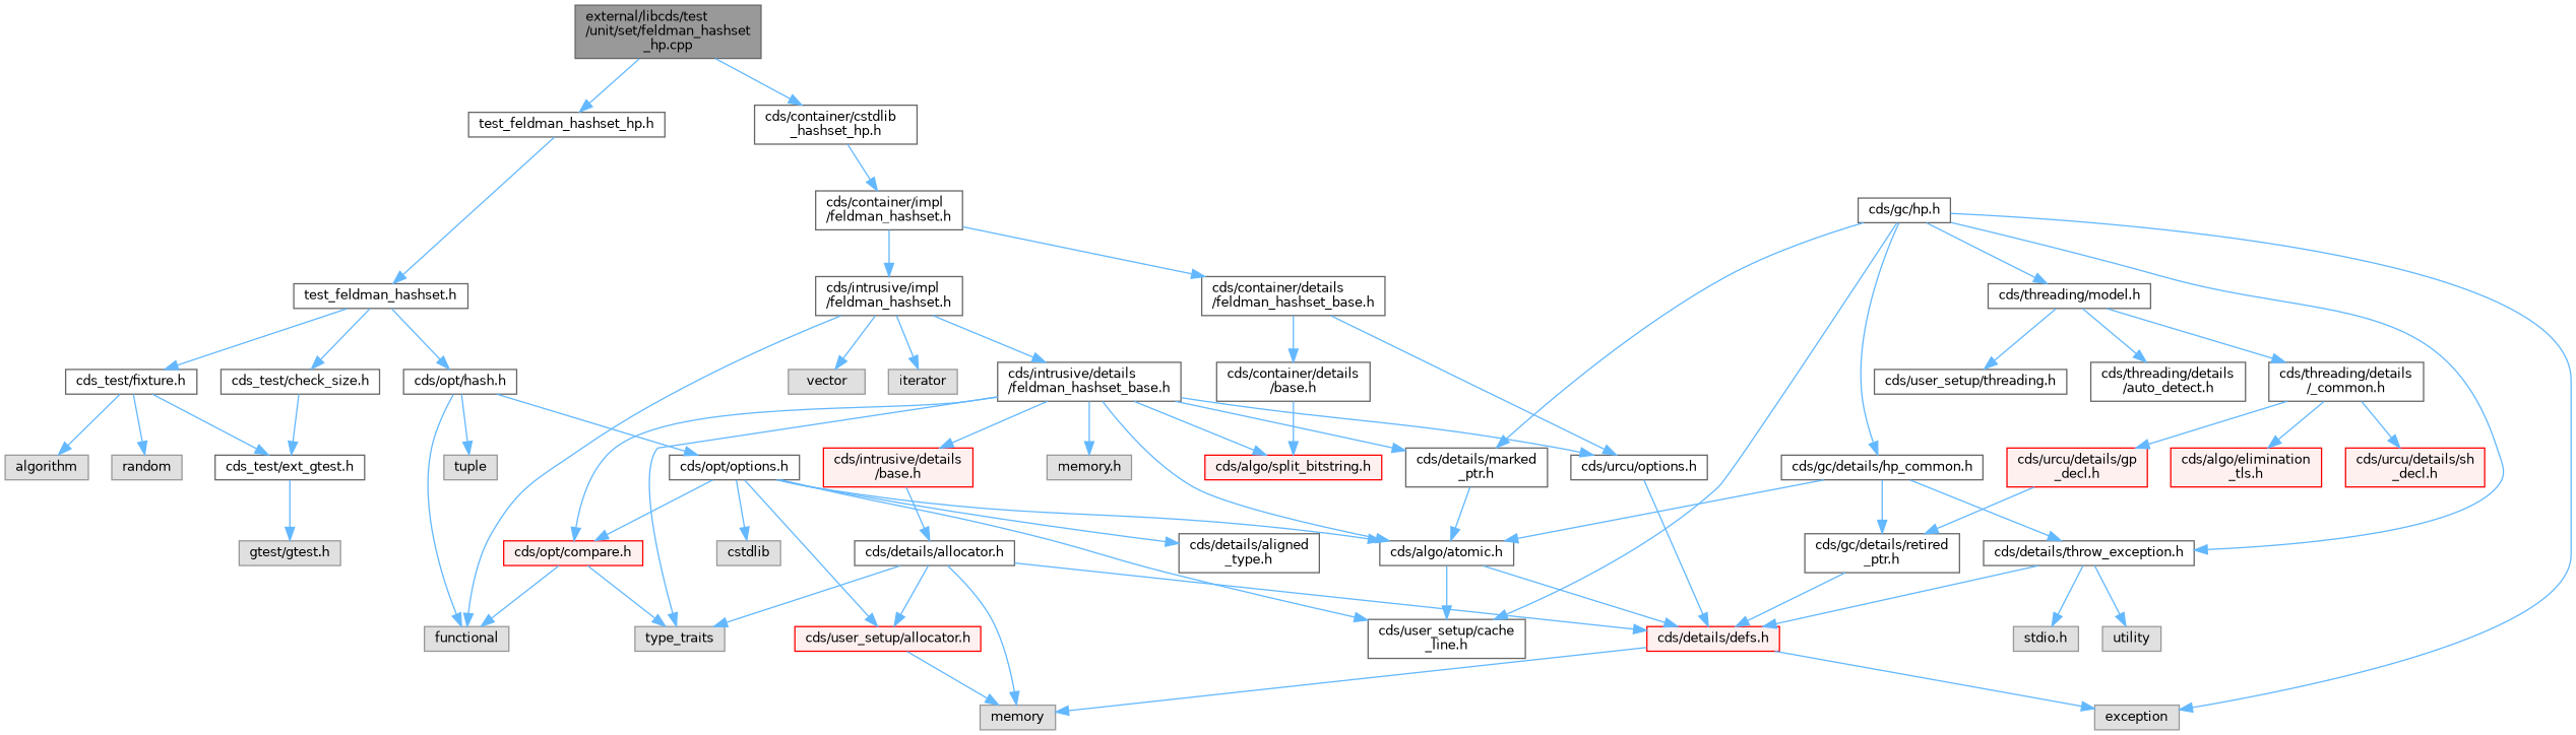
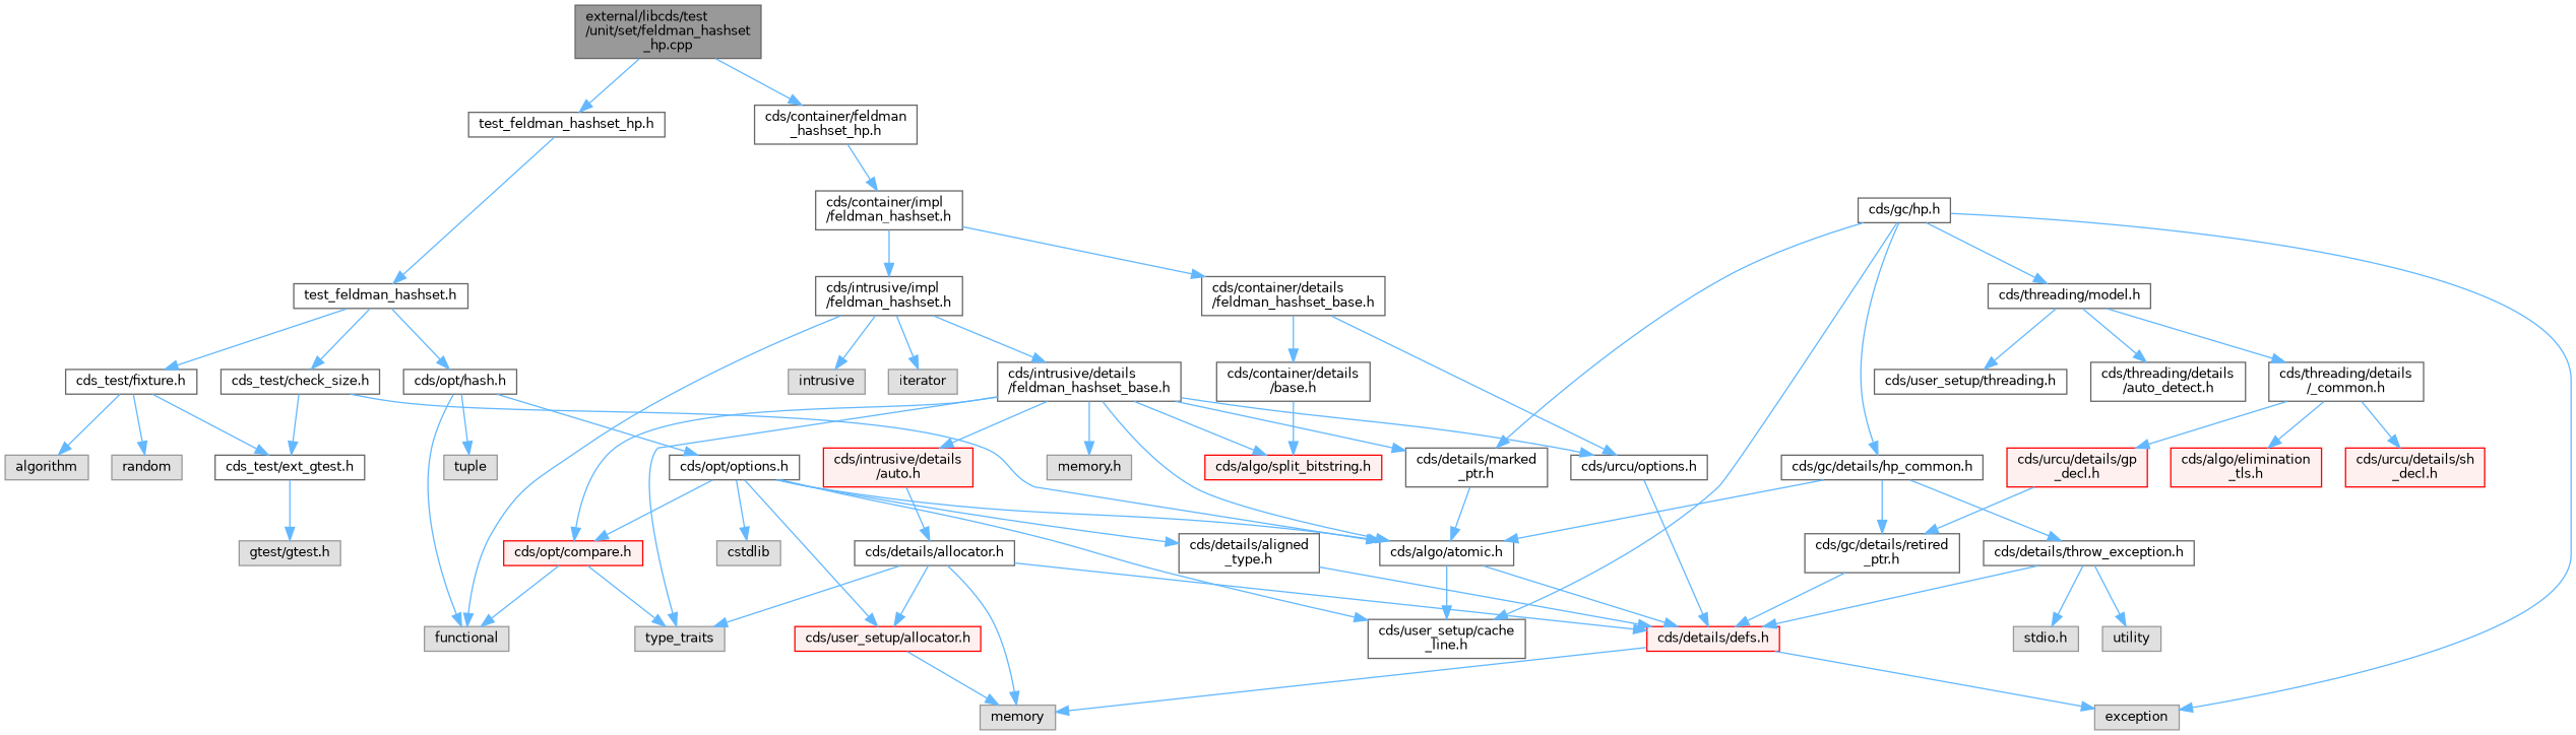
  digraph {
    node [color=grey40 fillcolor=white fontname=Helvetica fontsize=10 shape=box style=filled]
    edge [color=steelblue1 fontname=Helvetica fontsize=10 labelfontname=Helvetica labelfontsize=10 style=solid]
    n1 [color=gray40 fillcolor=grey60 fontcolor=black height=0.2 label="external/libcds/test\l/unit/set/feldman_hashset\l_hp.cpp" width=0.4]
    n2 [height=0.2 label="test_feldman_hashset_hp.h" width=0.4]
-   n3 [height=0.2 label="cds/container/cstdlib\l_hashset_hp.h" width=0.4]
+   n3 [height=0.2 label="cds/container/feldman\l_hashset_hp.h" width=0.4]
    n4 [height=0.2 label="test_feldman_hashset.h" width=0.4]
    n5 [height=0.2 label="cds/container/impl\l/feldman_hashset.h" width=0.4]
    n6 [height=0.2 label="cds_test/check_size.h" width=0.4]
    n7 [height=0.2 label="cds_test/fixture.h" width=0.4]
    n8 [height=0.2 label="cds/opt/hash.h" width=0.4]
    n9 [height=0.2 label="cds_test/ext_gtest.h" width=0.4]
    n10 [height=0.2 label="cds/algo/atomic.h" width=0.4]
    n11 [color=grey60 fillcolor="#E0E0E0" height=0.2 label=algorithm width=0.4]
    n12 [color=grey60 fillcolor="#E0E0E0" height=0.2 label=random width=0.4]
    n13 [color=grey60 fillcolor="#E0E0E0" height=0.2 label=tuple width=0.4]
    n14 [color=grey60 fillcolor="#E0E0E0" height=0.2 label=functional width=0.4]
    n15 [height=0.2 label="cds/opt/options.h" width=0.4]
    n16 [color=grey60 fillcolor="#E0E0E0" height=0.2 label="gtest/gtest.h" width=0.4]
    n17 [color=red fillcolor="#FFF0F0" height=0.2 label="cds/details/defs.h" width=0.4]
    n18 [height=0.2 label="cds/user_setup/cache\l_line.h" width=0.4]
    n19 [color=grey60 fillcolor="#E0E0E0" height=0.2 label=exception width=0.4]
    n20 [color=grey60 fillcolor="#E0E0E0" height=0.2 label=memory width=0.4]
    n21 [color=grey60 fillcolor="#E0E0E0" height=0.2 label=cstdlib width=0.4]
    n22 [height=0.2 label="cds/details/aligned\l_type.h" width=0.4]
    n23 [color=red fillcolor="#FFF0F0" height=0.2 label="cds/user_setup/allocator.h" width=0.4]
    n24 [color=red fillcolor="#FFF0F0" height=0.2 label="cds/opt/compare.h" width=0.4]
    n25 [height=0.2 label="cds/intrusive/impl\l/feldman_hashset.h" width=0.4]
    n26 [height=0.2 label="cds/container/details\l/feldman_hashset_base.h" width=0.4]
    n27 [height=0.2 label="cds/gc/hp.h" width=0.4]
    n28 [height=0.2 label="cds/details/marked\l_ptr.h" width=0.4]
    n29 [height=0.2 label="cds/gc/details/hp_common.h" width=0.4]
    n30 [height=0.2 label="cds/details/throw_exception.h" width=0.4]
    n31 [height=0.2 label="cds/threading/model.h" width=0.4]
    n32 [color=grey60 fillcolor="#E0E0E0" height=0.2 label=iterator width=0.4]
-   n33 [color=grey60 fillcolor="#E0E0E0" height=0.2 label=vector width=0.4]
+   n33 [color=grey60 fillcolor="#E0E0E0" height=0.2 label=intrusive width=0.4]
    n34 [height=0.2 label="cds/intrusive/details\l/feldman_hashset_base.h" width=0.4]
    n35 [height=0.2 label="cds/urcu/options.h" width=0.4]
    n36 [height=0.2 label="cds/container/details\l/base.h" width=0.4]
    n37 [color=grey60 fillcolor="#E0E0E0" height=0.2 label="memory.h" width=0.4]
    n38 [color=grey60 fillcolor="#E0E0E0" height=0.2 label=type_traits width=0.4]
-   n39 [color=red fillcolor="#FFF0F0" height=0.2 label="cds/intrusive/details\l/base.h" width=0.4]
+   n39 [color=red fillcolor="#FFF0F0" height=0.2 label="cds/intrusive/details\l/auto.h" width=0.4]
    n40 [color=red fillcolor="#FFF0F0" height=0.2 label="cds/algo/split_bitstring.h" width=0.4]
    n41 [height=0.2 label="cds/details/allocator.h" width=0.4]
    n42 [height=0.2 label="cds/gc/details/retired\l_ptr.h" width=0.4]
    n43 [color=grey60 fillcolor="#E0E0E0" height=0.2 label="stdio.h" width=0.4]
    n44 [color=grey60 fillcolor="#E0E0E0" height=0.2 label=utility width=0.4]
    n45 [height=0.2 label="cds/threading/details\l/_common.h" width=0.4]
    n46 [height=0.2 label="cds/user_setup/threading.h" width=0.4]
    n47 [height=0.2 label="cds/threading/details\l/auto_detect.h" width=0.4]
    n48 [color=red fillcolor="#FFF0F0" height=0.2 label="cds/urcu/details/gp\l_decl.h" width=0.4]
    n49 [color=red fillcolor="#FFF0F0" height=0.2 label="cds/urcu/details/sh\l_decl.h" width=0.4]
    n50 [color=red fillcolor="#FFF0F0" height=0.2 label="cds/algo/elimination\l_tls.h" width=0.4]
    n1 -> n2
    n1 -> n3
    n2 -> n4
    n3 -> n5
    n4 -> n6
    n4 -> n7
    n4 -> n8
    n5 -> n25
    n5 -> n26
    n6 -> n9
+   n6 -> n10
    n7 -> n9
    n7 -> n11
    n7 -> n12
    n8 -> n13
    n8 -> n14
    n8 -> n15
    n9 -> n16
    n10 -> n17
    n10 -> n18
    n15 -> n10
    n15 -> n18
    n15 -> n21
    n15 -> n22
    n15 -> n23
    n15 -> n24
    n17 -> n19
    n17 -> n20
+   n22 -> n17
    n23 -> n20
    n24 -> n14
    n24 -> n38
    n25 -> n14
    n25 -> n32
    n25 -> n33
    n25 -> n34
    n26 -> n35
    n26 -> n36
    n27 -> n18
    n27 -> n19
    n27 -> n28
    n27 -> n29
-   n27 -> n30
    n27 -> n31
    n28 -> n10
    n29 -> n10
    n29 -> n30
    n29 -> n42
    n30 -> n17
    n30 -> n43
    n30 -> n44
    n31 -> n45
    n31 -> n46
    n31 -> n47
    n34 -> n10
    n34 -> n24
    n34 -> n28
    n34 -> n35
    n34 -> n37
    n34 -> n38
    n34 -> n39
    n34 -> n40
    n35 -> n17
    n36 -> n40
    n39 -> n41
    n41 -> n17
    n41 -> n20
    n41 -> n23
    n41 -> n38
    n42 -> n17
    n45 -> n48
    n45 -> n49
    n45 -> n50
    n48 -> n42
  }
